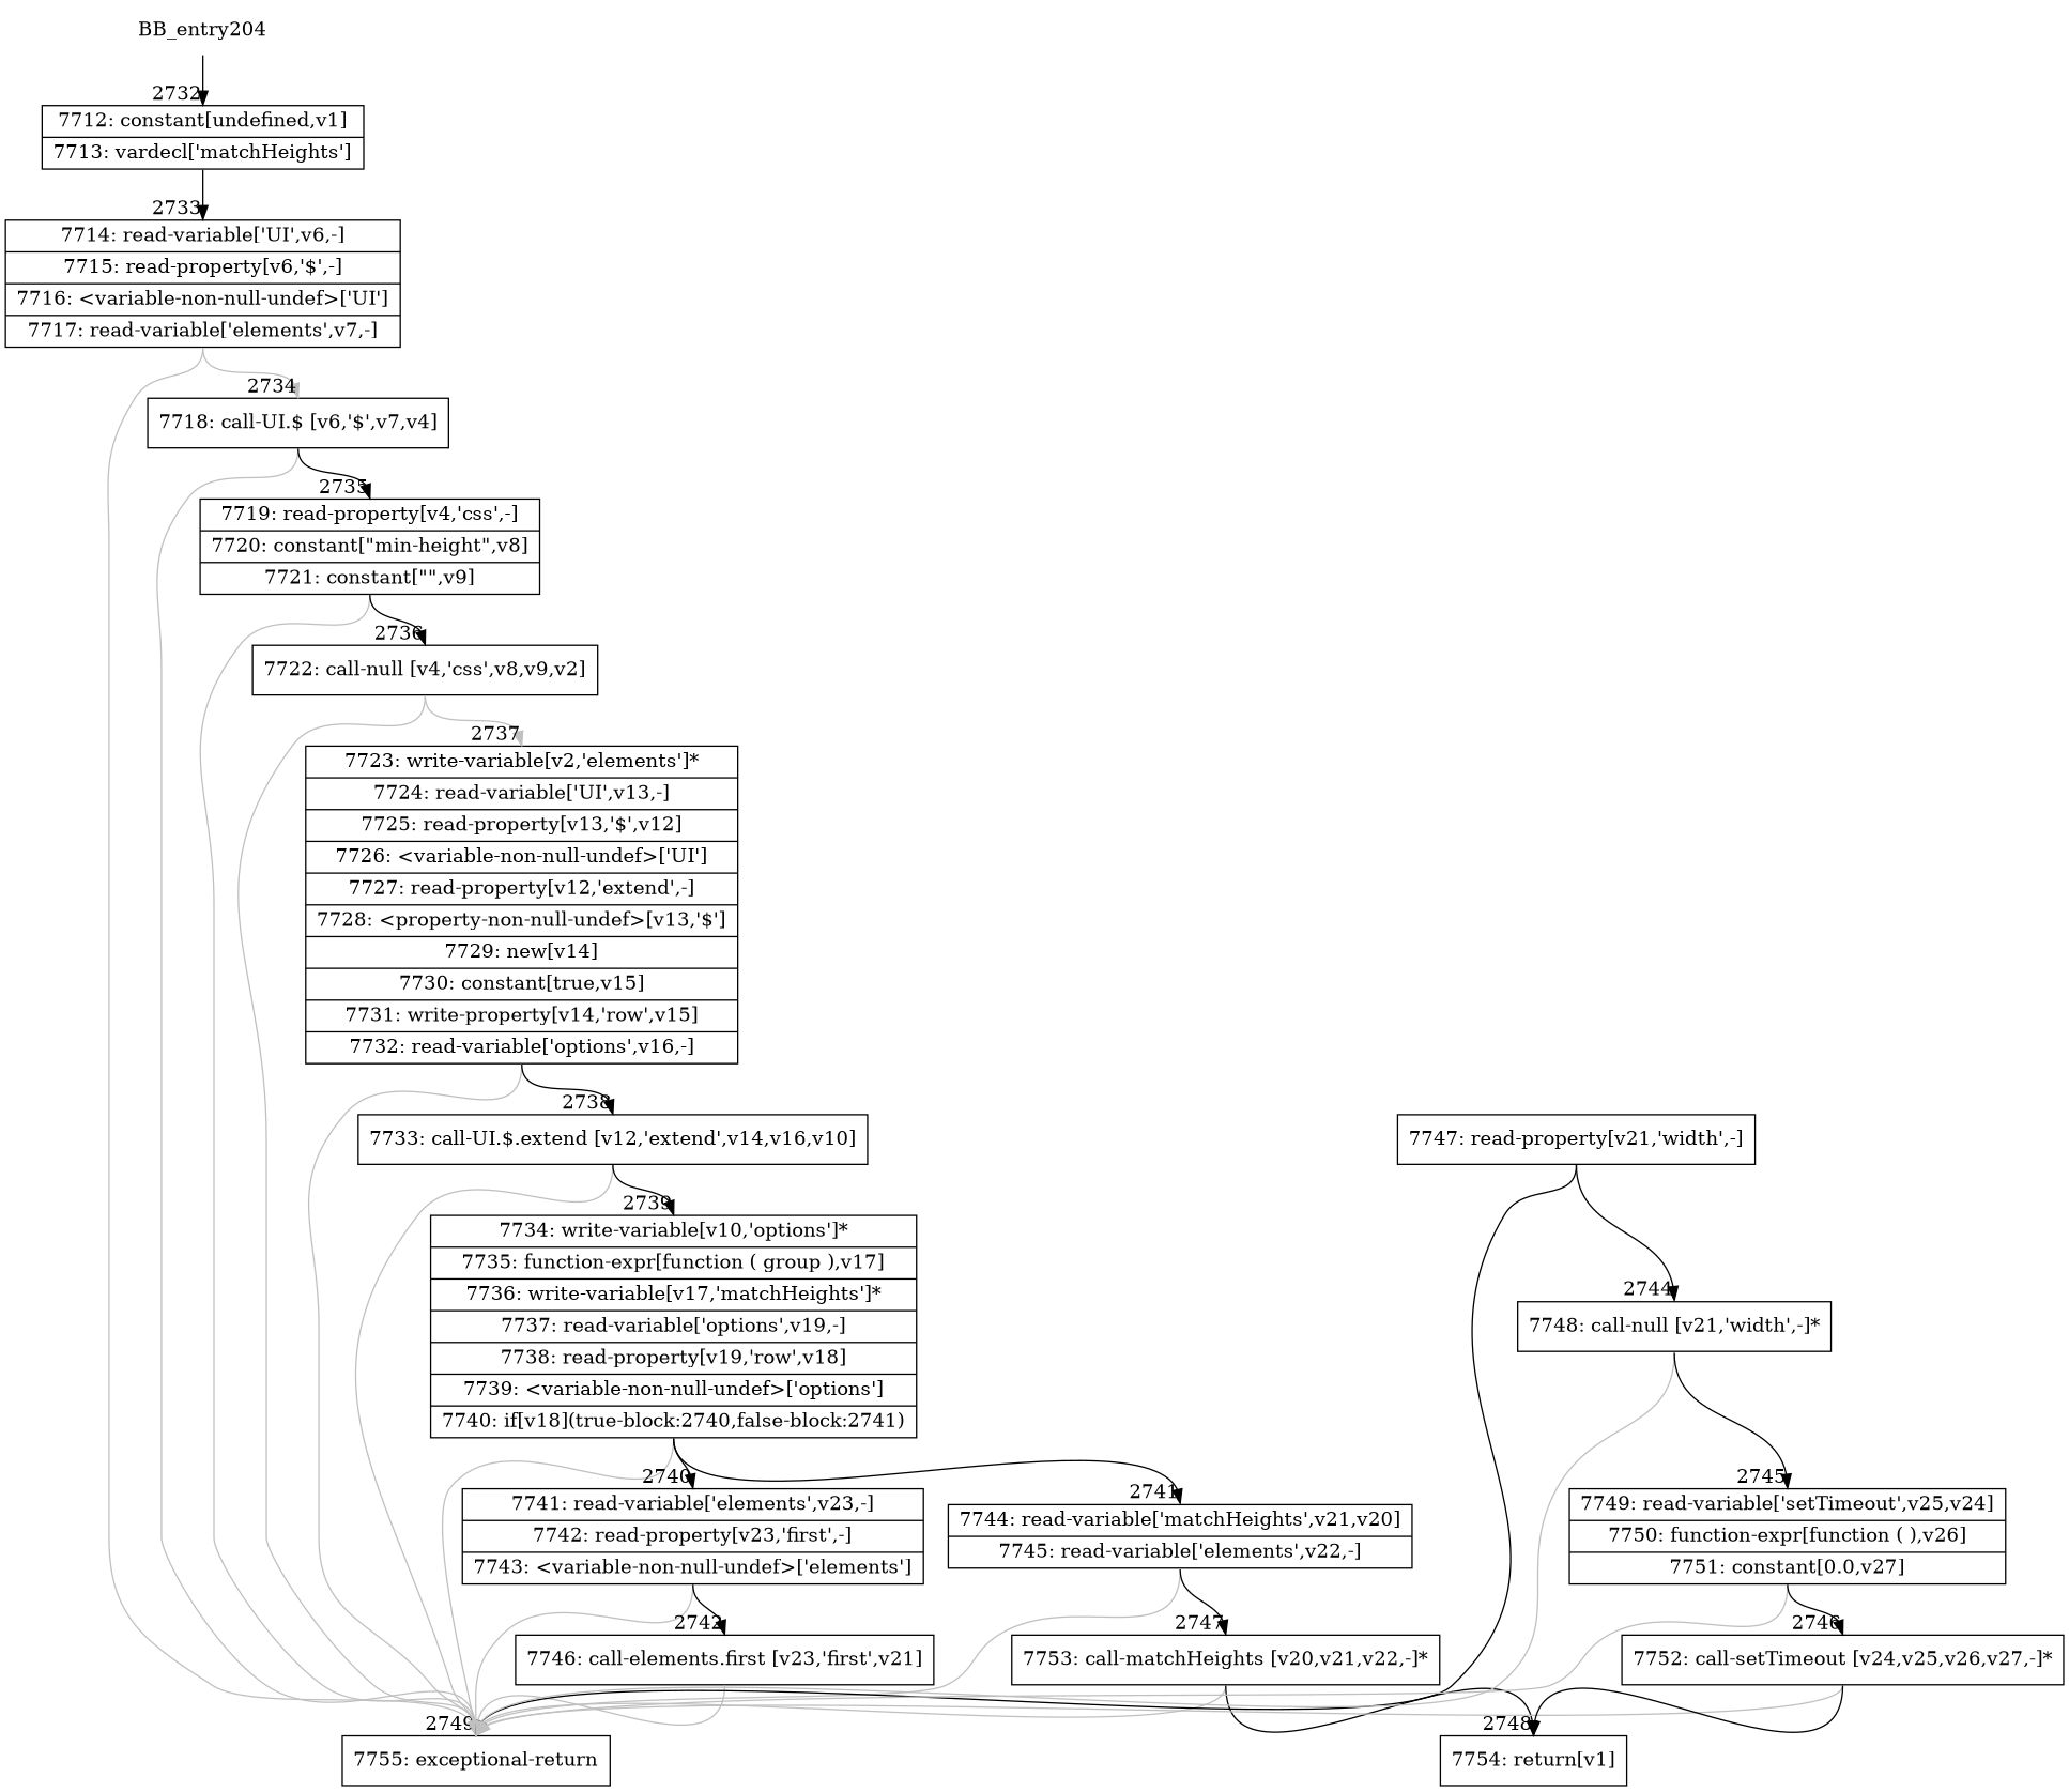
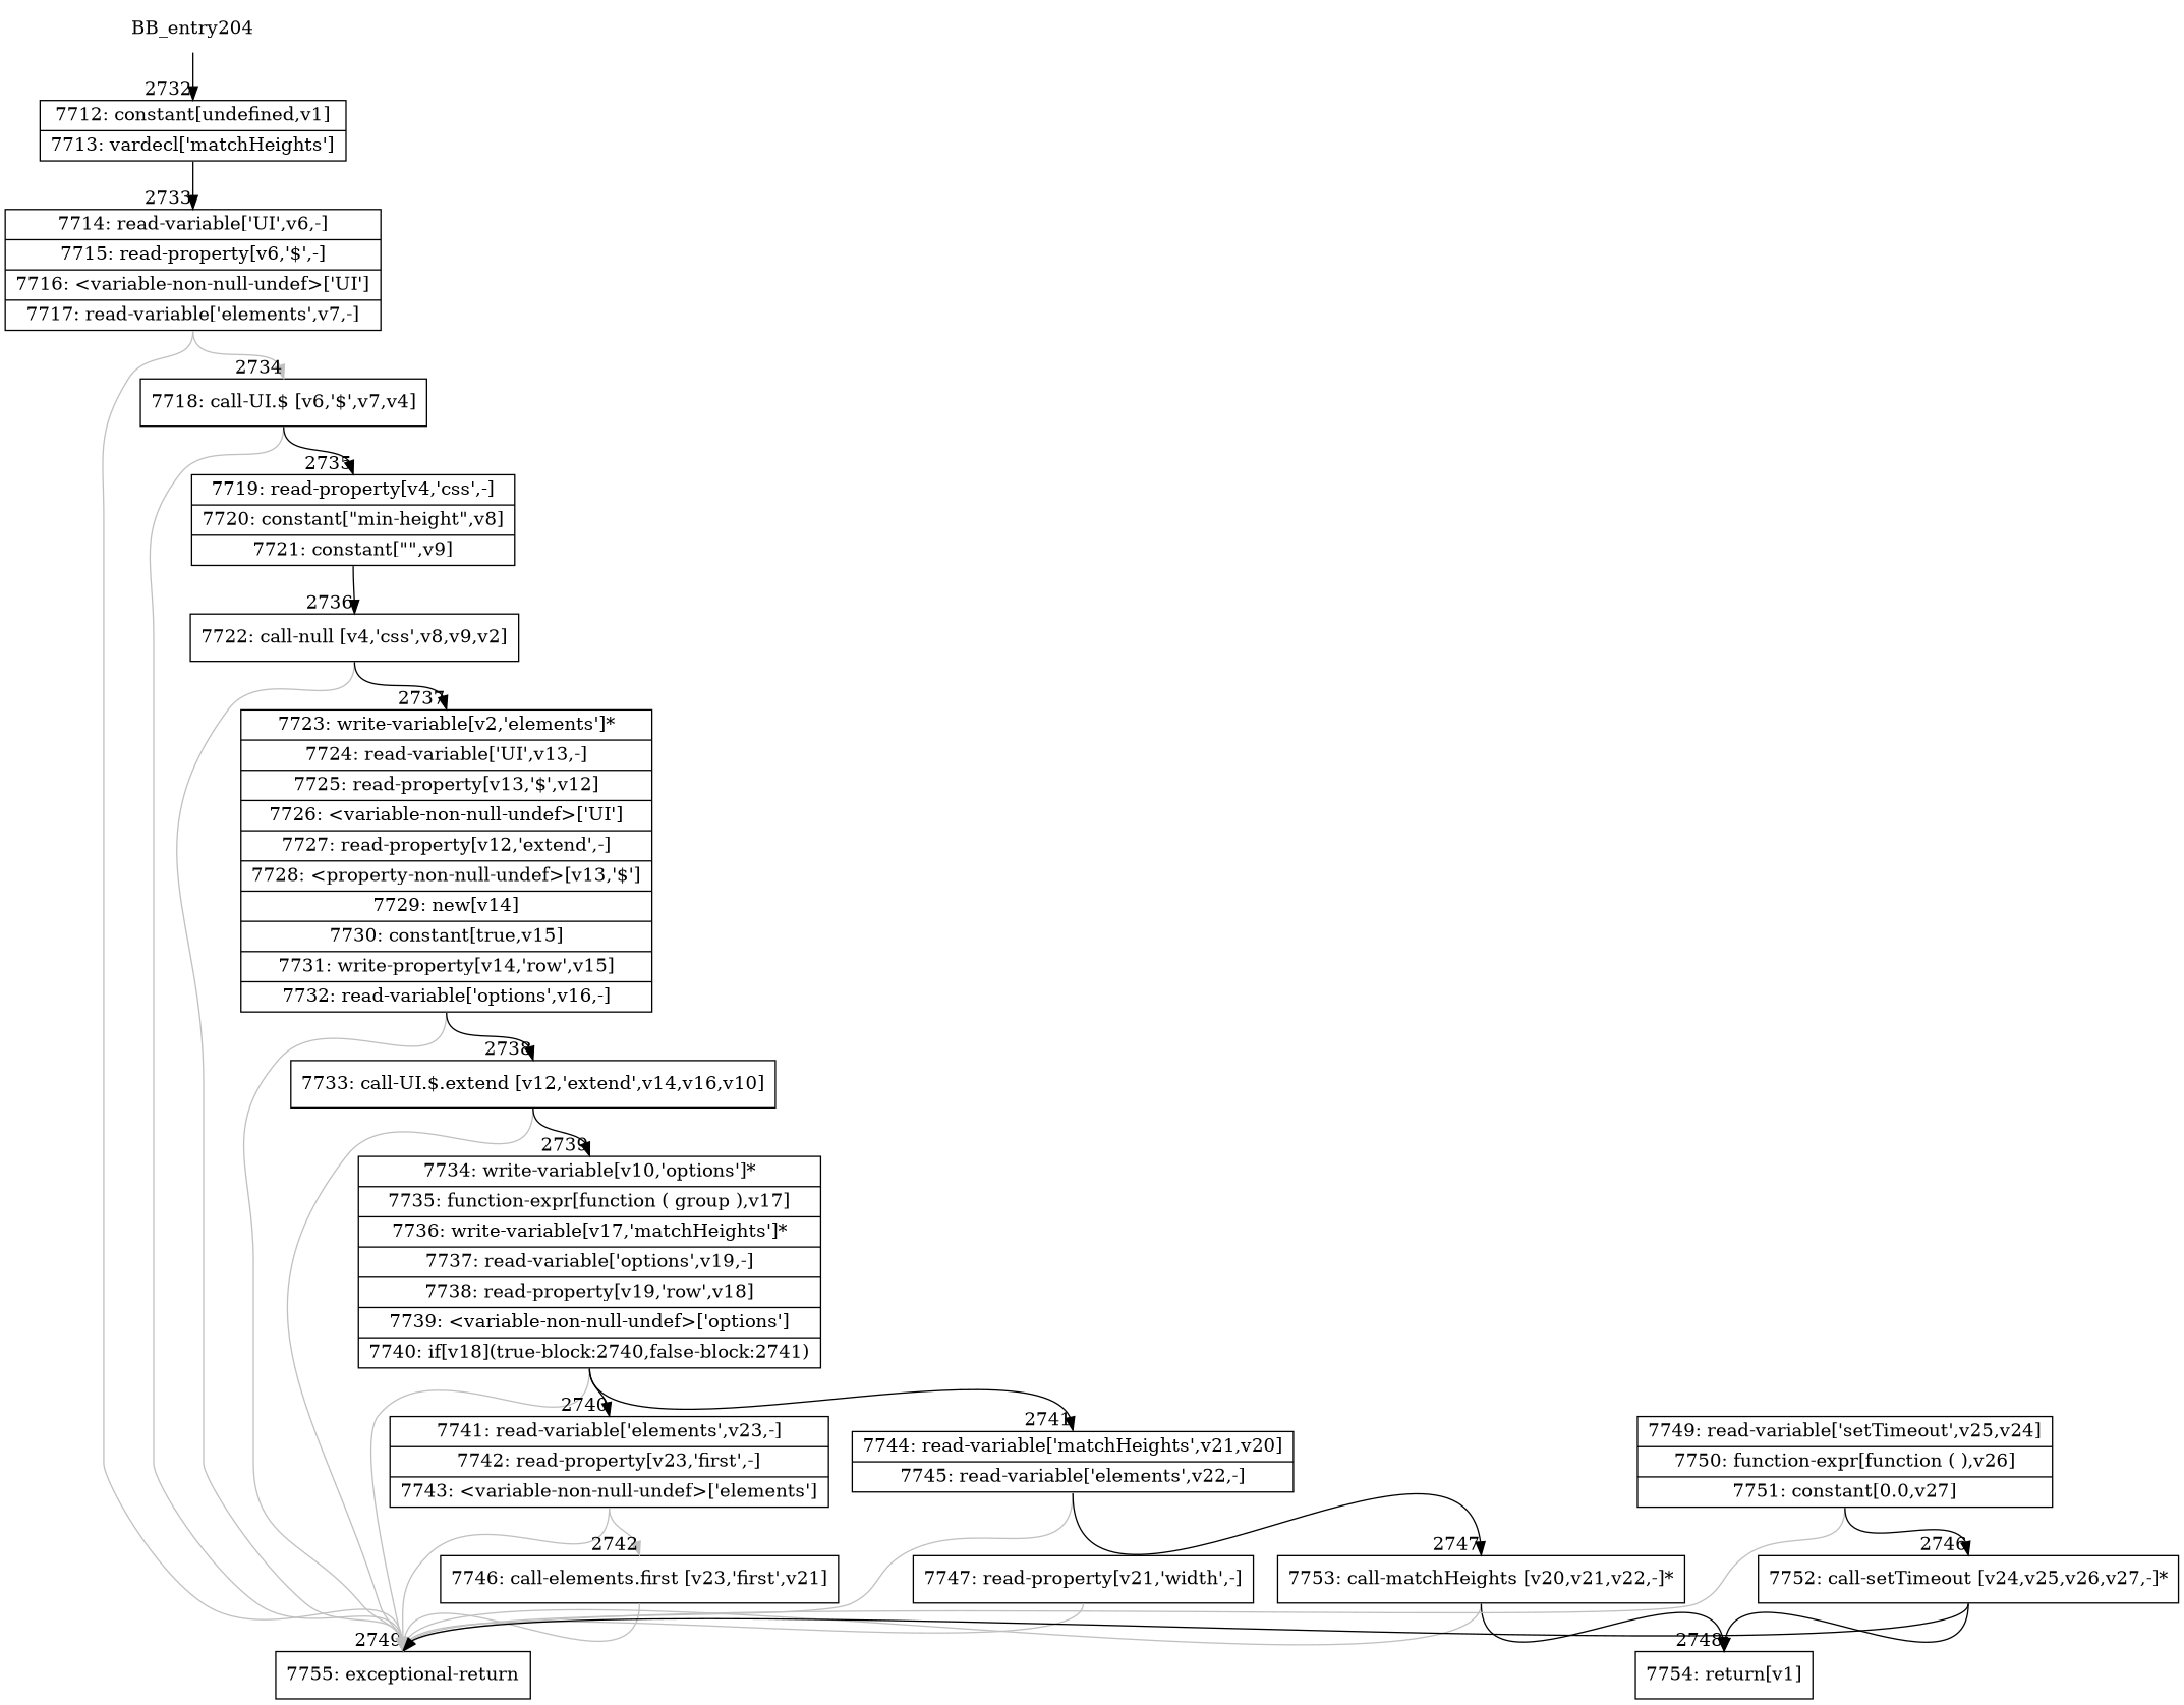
  digraph {
    rankdir=TD
    node [shape=record]
    edge [headport=n tailport=s]
    n1 [label=BB_entry204 shape=none]
    n2 [label="{7712: constant[undefined,v1]|7713: vardecl['matchHeights']}"]
    n3 [label="{7714: read-variable['UI',v6,-]|7715: read-property[v6,'$',-]|7716: \<variable-non-null-undef\>['UI']|7717: read-variable['elements',v7,-]}"]
    n4 [label="{7718: call-UI.$ [v6,'$',v7,v4]}"]
    n5 [label="{7755: exceptional-return}"]
    n6 [label="{7719: read-property[v4,'css',-]|7720: constant[\"min-height\",v8]|7721: constant[\"\",v9]}"]
    n7 [label="{7722: call-null [v4,'css',v8,v9,v2]}"]
    n8 [label="{7723: write-variable[v2,'elements']*|7724: read-variable['UI',v13,-]|7725: read-property[v13,'$',v12]|7726: \<variable-non-null-undef\>['UI']|7727: read-property[v12,'extend',-]|7728: \<property-non-null-undef\>[v13,'$']|7729: new[v14]|7730: constant[true,v15]|7731: write-property[v14,'row',v15]|7732: read-variable['options',v16,-]}"]
    n9 [label="{7733: call-UI.$.extend [v12,'extend',v14,v16,v10]}"]
    n10 [label="{7734: write-variable[v10,'options']*|7735: function-expr[function ( group ),v17]|7736: write-variable[v17,'matchHeights']*|7737: read-variable['options',v19,-]|7738: read-property[v19,'row',v18]|7739: \<variable-non-null-undef\>['options']|7740: if[v18](true-block:2740,false-block:2741)}"]
    n11 [label="{7741: read-variable['elements',v23,-]|7742: read-property[v23,'first',-]|7743: \<variable-non-null-undef\>['elements']}"]
    n12 [label="{7744: read-variable['matchHeights',v21,v20]|7745: read-variable['elements',v22,-]}"]
    n13 [label="{7746: call-elements.first [v23,'first',v21]}"]
    n14 [label="{7753: call-matchHeights [v20,v21,v22,-]*}"]
    n15 [label="{7754: return[v1]}"]
    n16 [label="{7747: read-property[v21,'width',-]}"]
-   n17 [label="{7748: call-null [v21,'width',-]*}"]
    n18 [label="{7749: read-variable['setTimeout',v25,v24]|7750: function-expr[function ( ),v26]|7751: constant[0.0,v27]}"]
    n19 [label="{7752: call-setTimeout [v24,v25,v26,v27,-]*}"]
    n1 -> n2 [headlabel="    2732"]
    n2 -> n3 [headlabel="      2733"]
    n3 -> n4 [color=gray headlabel="      2734"]
    n3 -> n5 [color=gray headlabel="      2749"]
    n4 -> n5 [color=gray]
    n4 -> n6 [headlabel="      2735"]
-   n6 -> n5 [color=gray]
    n6 -> n7 [headlabel="      2736"]
    n7 -> n5 [color=gray]
-   n7 -> n8 [headlabel="      2737" color=gray]
+   n7 -> n8 [headlabel="      2737"]
    n8 -> n5 [color=gray]
    n8 -> n9 [headlabel="      2738"]
    n9 -> n5 [color=gray]
    n9 -> n10 [headlabel="      2739"]
    n10 -> n5 [color=gray]
    n10 -> n11 [headlabel="      2740"]
    n10 -> n12 [headlabel="      2741"]
    n11 -> n5 [color=gray]
-   n11 -> n13 [headlabel="      2742"]
+   n11 -> n13 [headlabel="      2742" color=gray]
    n12 -> n5 [color=gray]
    n12 -> n14 [headlabel="      2747"]
    n13 -> n5 [color=gray]
    n14 -> n5 [color=gray]
    n14 -> n15
-   n16 -> n5 [color=black]
-   n16 -> n17 [headlabel="      2744"]
-   n17 -> n5 [color=gray]
-   n17 -> n18 [headlabel="      2745"]
+   n16 -> n5 [color=gray]
    n18 -> n5 [color=gray]
    n18 -> n19 [headlabel="      2746"]
-   n19 -> n5 [color=gray]
+   n19 -> n5 [color=black]
    n19 -> n15 [headlabel="      2748"]
  }
